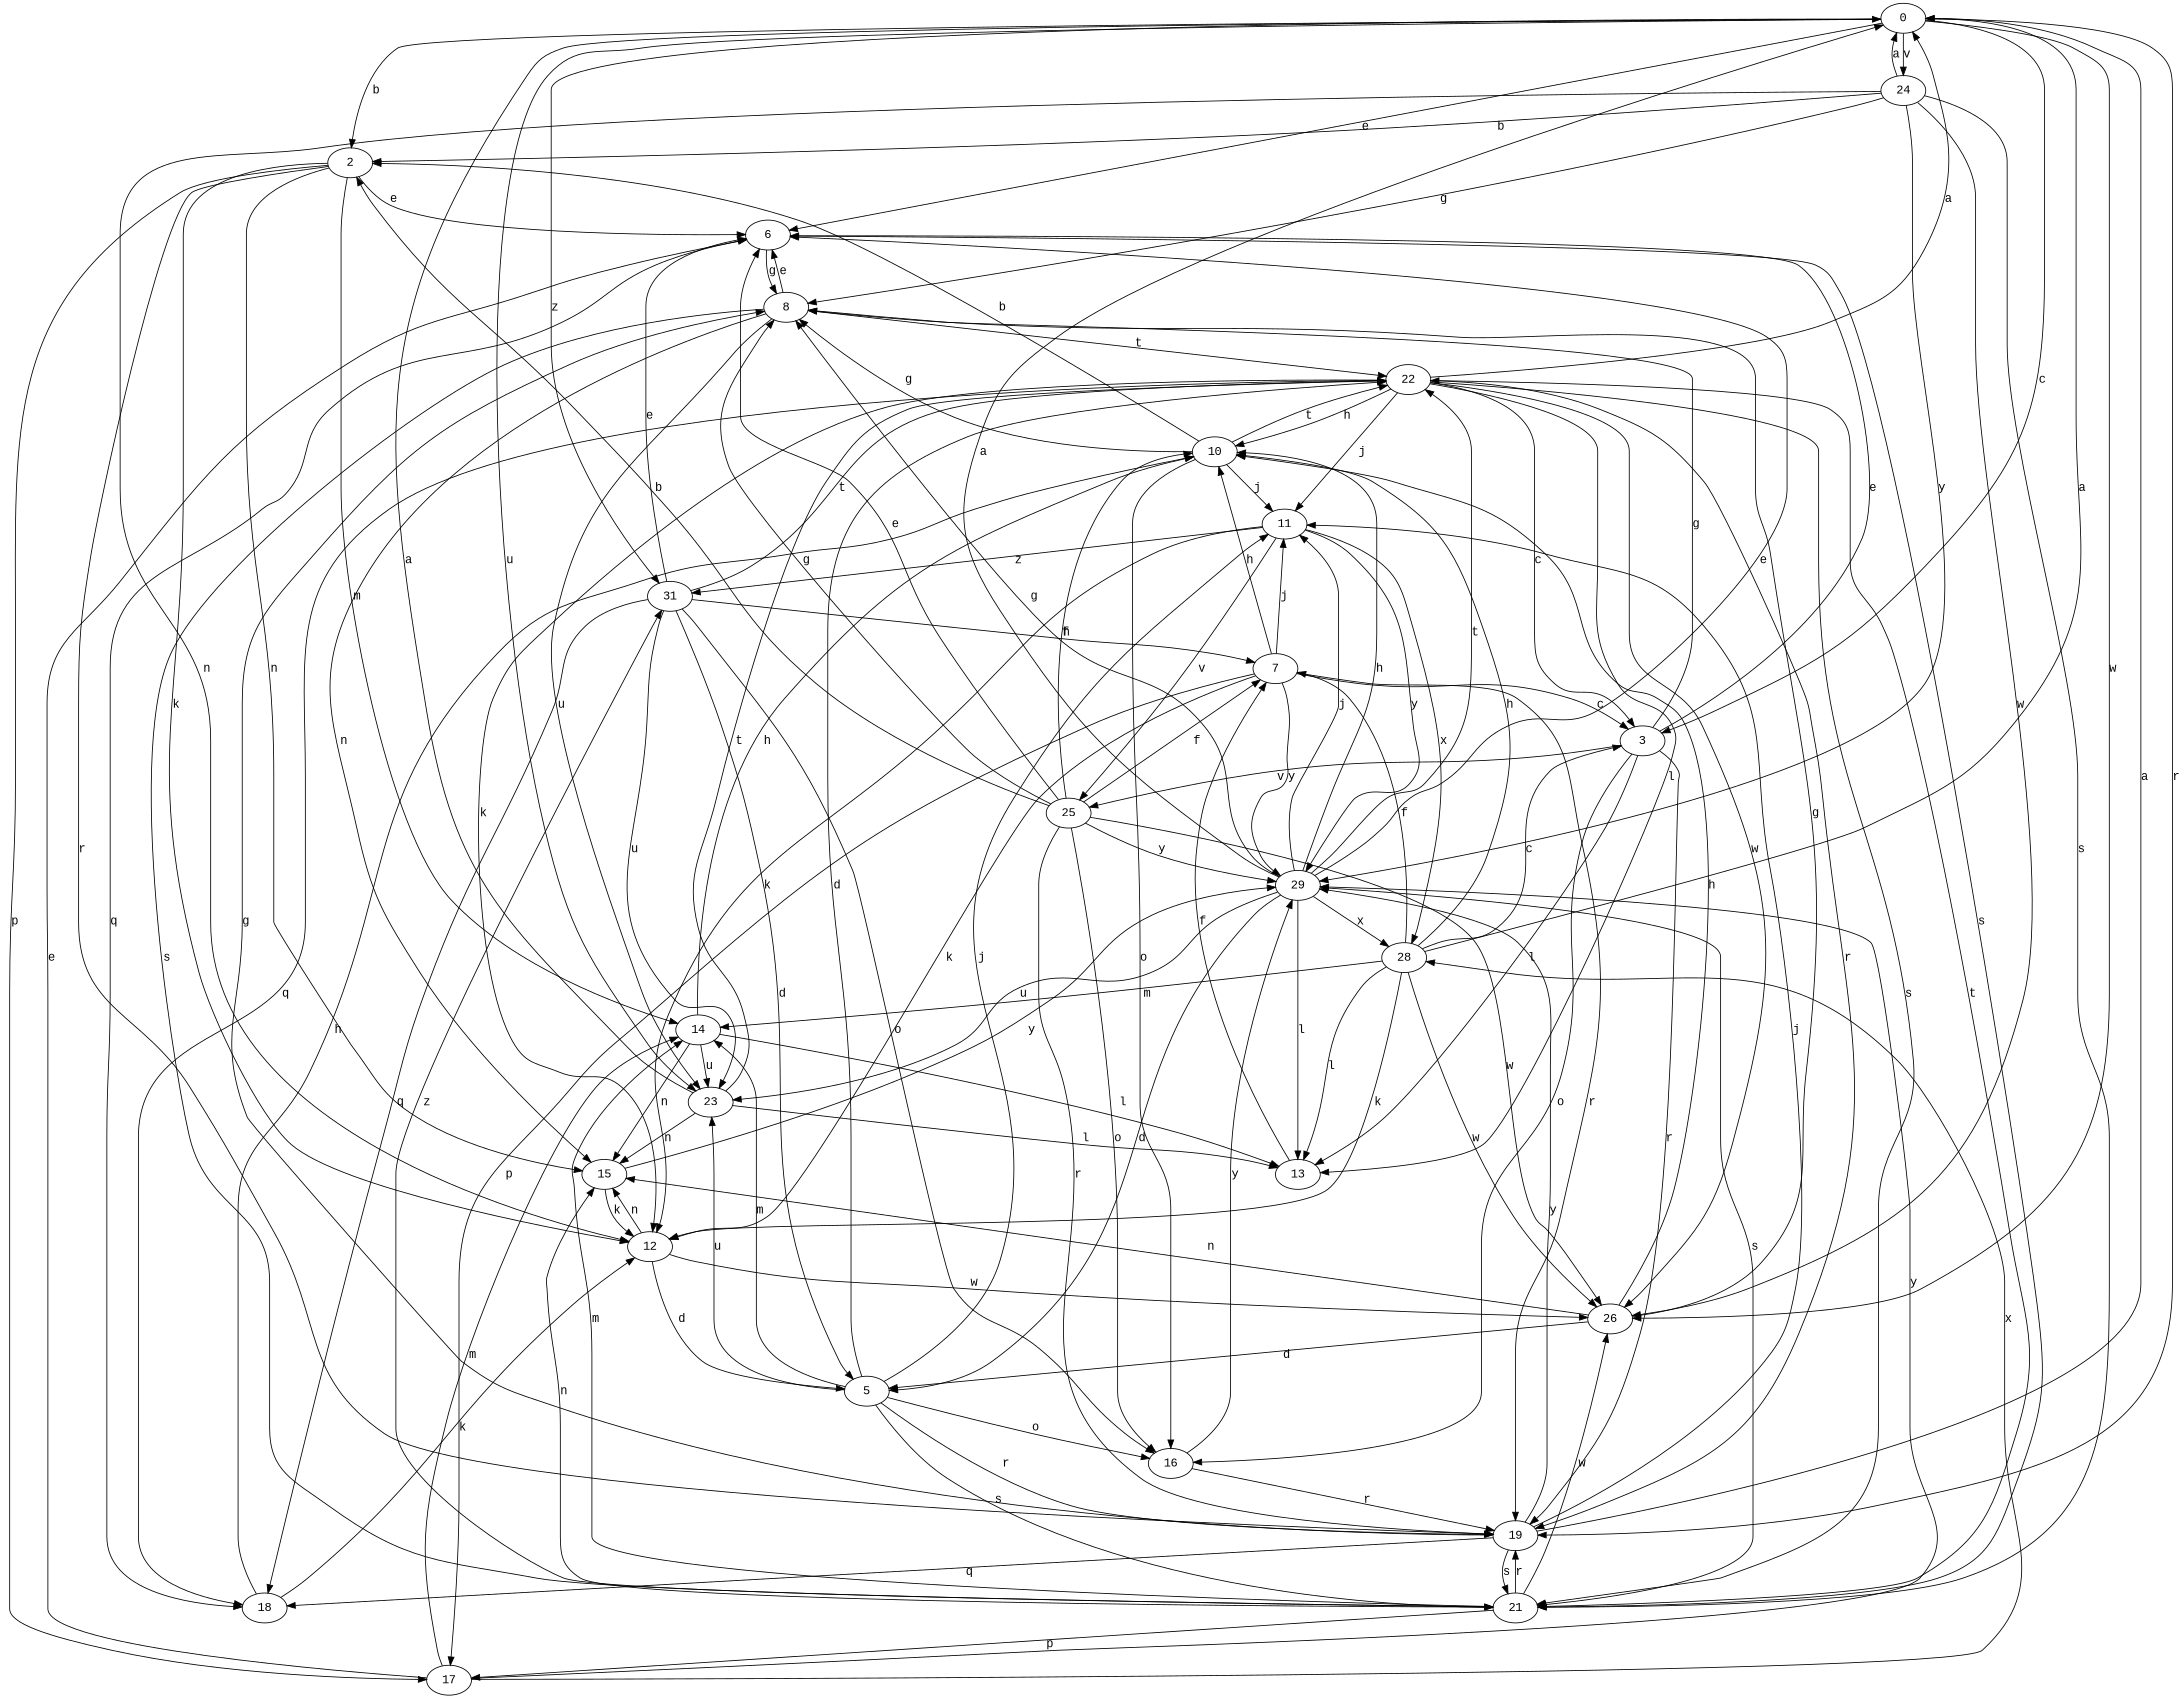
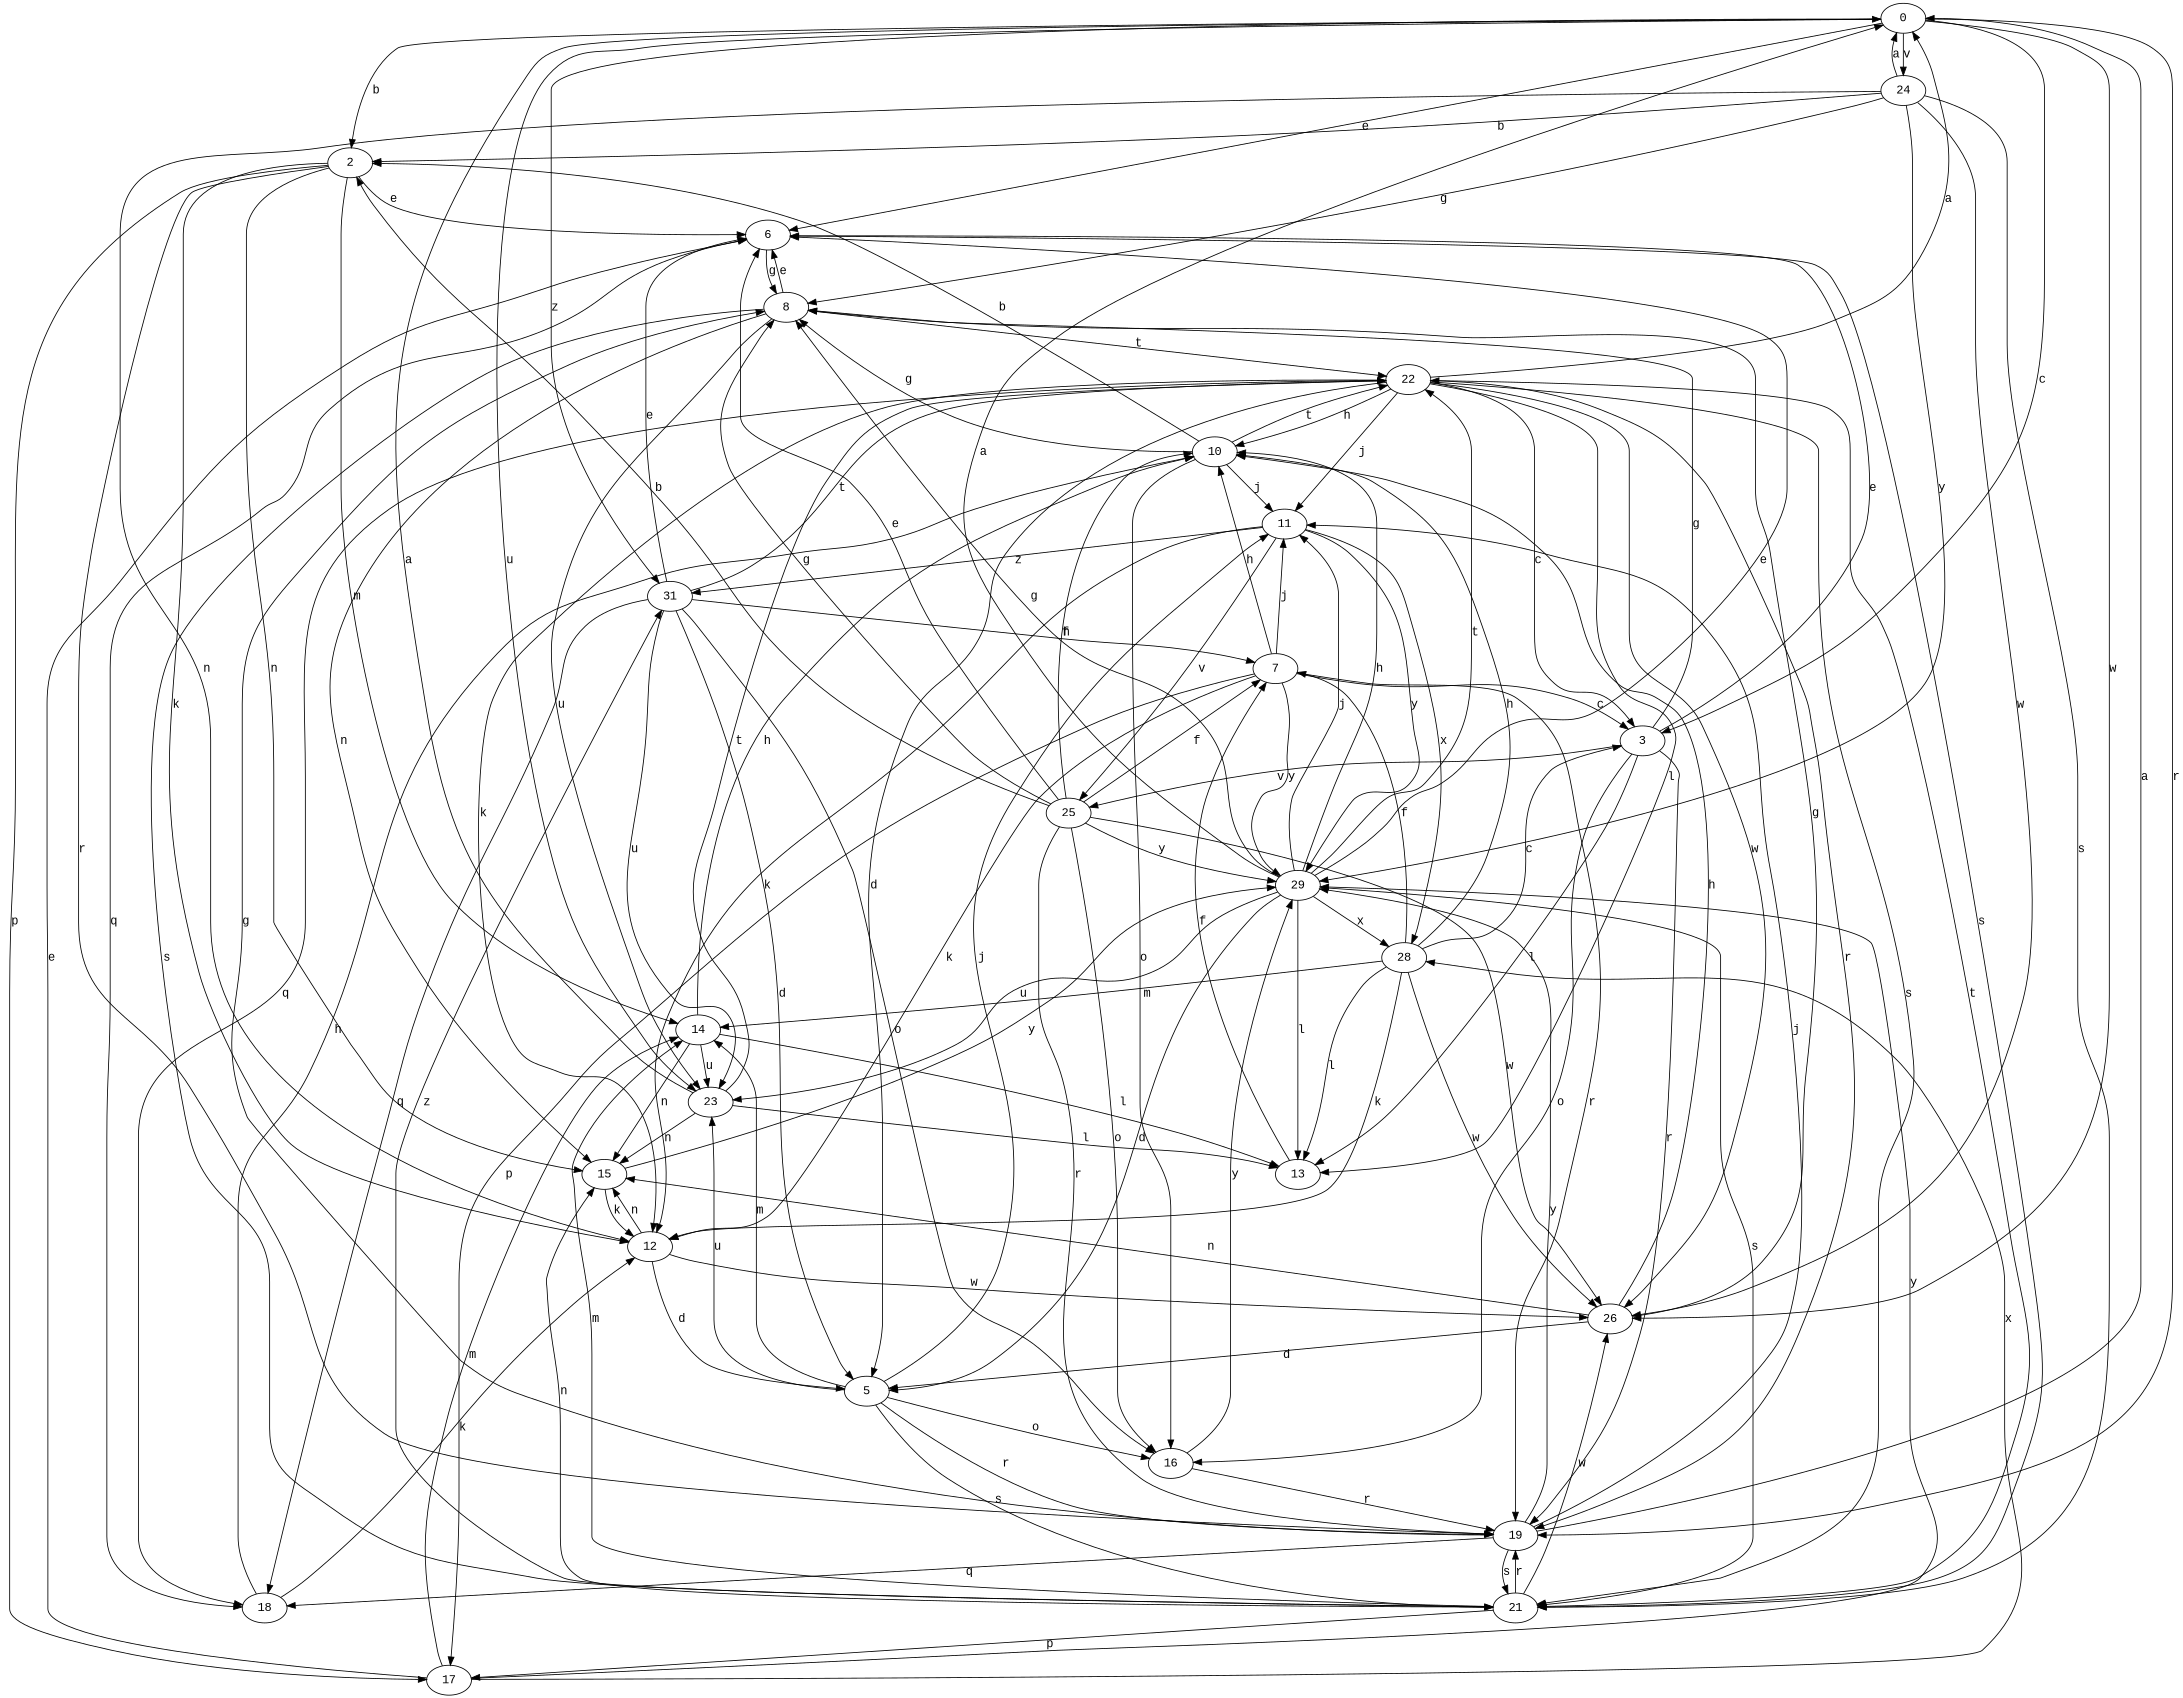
  strict digraph {
    fontname="Liberation Mono"
    node [fontname="Liberation Mono"]
    edge [fontname="Liberation Mono"]
    0
    2
    3
    6
    19
    23
    24
    26
    31
    12
    14
    15
    17
    8
    13
    16
    25
    21
    18
    11
    29
    22
    5
    10
    7
    28
    0 -> 2 [label=b]
    0 -> 3 [label=c]
    0 -> 6 [label=e]
    0 -> 19 [label=r]
    0 -> 23 [label=u]
    0 -> 24 [label=v]
    0 -> 26 [label=w]
    0 -> 31 [label=z]
    2 -> 6 [label=e]
    2 -> 19 [label=r]
    2 -> 12 [label=k]
    2 -> 14 [label=m]
    2 -> 15 [label=n]
    2 -> 17 [label=p]
    3 -> 6 [label=e]
    3 -> 19 [label=r]
    3 -> 8 [label=g]
    3 -> 13 [label=l]
    3 -> 16 [label=o]
    3 -> 25 [label=v]
    6 -> 8 [label=g]
    6 -> 21 [label=s]
    6 -> 18 [label=q]
    19 -> 0 [label=a]
    19 -> 8 [label=g]
    19 -> 21 [label=s]
    19 -> 18 [label=q]
    19 -> 11 [label=j]
    19 -> 29 [label=y]
    23 -> 0 [label=a]
    23 -> 15 [label=n]
    23 -> 13 [label=l]
    23 -> 22 [label=t]
    24 -> 0 [label=a]
    24 -> 2 [label=b]
    24 -> 26 [label=w]
    24 -> 12 [label=n]
    24 -> 8 [label=g]
    24 -> 21 [label=s]
    24 -> 29 [label=y]
    26 -> 15 [label=n]
    26 -> 8 [label=g]
    26 -> 5 [label=d]
    26 -> 10 [label=h]
    31 -> 6 [label=e]
    31 -> 23 [label=u]
    31 -> 16 [label=o]
    31 -> 18 [label=q]
    31 -> 22 [label=t]
    31 -> 5 [label=d]
    31 -> 7 [label=f]
    12 -> 26 [label=w]
    12 -> 15 [label=n]
    12 -> 5 [label=d]
    14 -> 23 [label=u]
    14 -> 15 [label=n]
    14 -> 13 [label=l]
    14 -> 10 [label=h]
    15 -> 12 [label=k]
    15 -> 29 [label=y]
    17 -> 6 [label=e]
    17 -> 14 [label=m]
    17 -> 29 [label=y]
    17 -> 28 [label=x]
    8 -> 6 [label=e]
    8 -> 23 [label=u]
    8 -> 15 [label=n]
    8 -> 21 [label=s]
    8 -> 22 [label=t]
    13 -> 7 [label=f]
    16 -> 19 [label=r]
    16 -> 29 [label=y]
    25 -> 2 [label=b]
    25 -> 6 [label=e]
    25 -> 19 [label=r]
    25 -> 26 [label=w]
    25 -> 8 [label=g]
    25 -> 16 [label=o]
    25 -> 29 [label=y]
    25 -> 10 [label=h]
    25 -> 7 [label=f]
    21 -> 19 [label=r]
    21 -> 26 [label=w]
    21 -> 31 [label=z]
    21 -> 14 [label=m]
    21 -> 15 [label=n]
    21 -> 17 [label=p]
    21 -> 22 [label=t]
    18 -> 12 [label=k]
    18 -> 10 [label=h]
    11 -> 31 [label=z]
    11 -> 12 [label=k]
    11 -> 25 [label=v]
    11 -> 29 [label=y]
    11 -> 28 [label=x]
    29 -> 0 [label=a]
    29 -> 6 [label=e]
    29 -> 23 [label=u]
    29 -> 8 [label=g]
    29 -> 13 [label=l]
    29 -> 21 [label=s]
    29 -> 11 [label=j]
    29 -> 22 [label=t]
    29 -> 5 [label=d]
    29 -> 10 [label=h]
    29 -> 28 [label=x]
    22 -> 0 [label=a]
    22 -> 3 [label=c]
    22 -> 19 [label=r]
    22 -> 26 [label=w]
    22 -> 12 [label=k]
    22 -> 13 [label=l]
    22 -> 21 [label=s]
    22 -> 18 [label=q]
    22 -> 11 [label=j]
-   5 -> 22 [label=d]
+   22 -> 5 [label=d]
    22 -> 10 [label=h]
    5 -> 19 [label=r]
    5 -> 23 [label=u]
    5 -> 14 [label=m]
    5 -> 16 [label=o]
    5 -> 21 [label=s]
    5 -> 11 [label=j]
    10 -> 2 [label=b]
    10 -> 8 [label=g]
    10 -> 16 [label=o]
    10 -> 11 [label=j]
    10 -> 22 [label=t]
    7 -> 3 [label=c]
    7 -> 19 [label=r]
    7 -> 12 [label=k]
    7 -> 17 [label=p]
    7 -> 11 [label=j]
    7 -> 29 [label=y]
    7 -> 10 [label=h]
-   28 -> 0 [label=a]
    28 -> 3 [label=c]
    28 -> 26 [label=w]
    28 -> 12 [label=k]
    28 -> 14 [label=m]
    28 -> 13 [label=l]
    28 -> 10 [label=h]
    28 -> 7 [label=f]
  }
